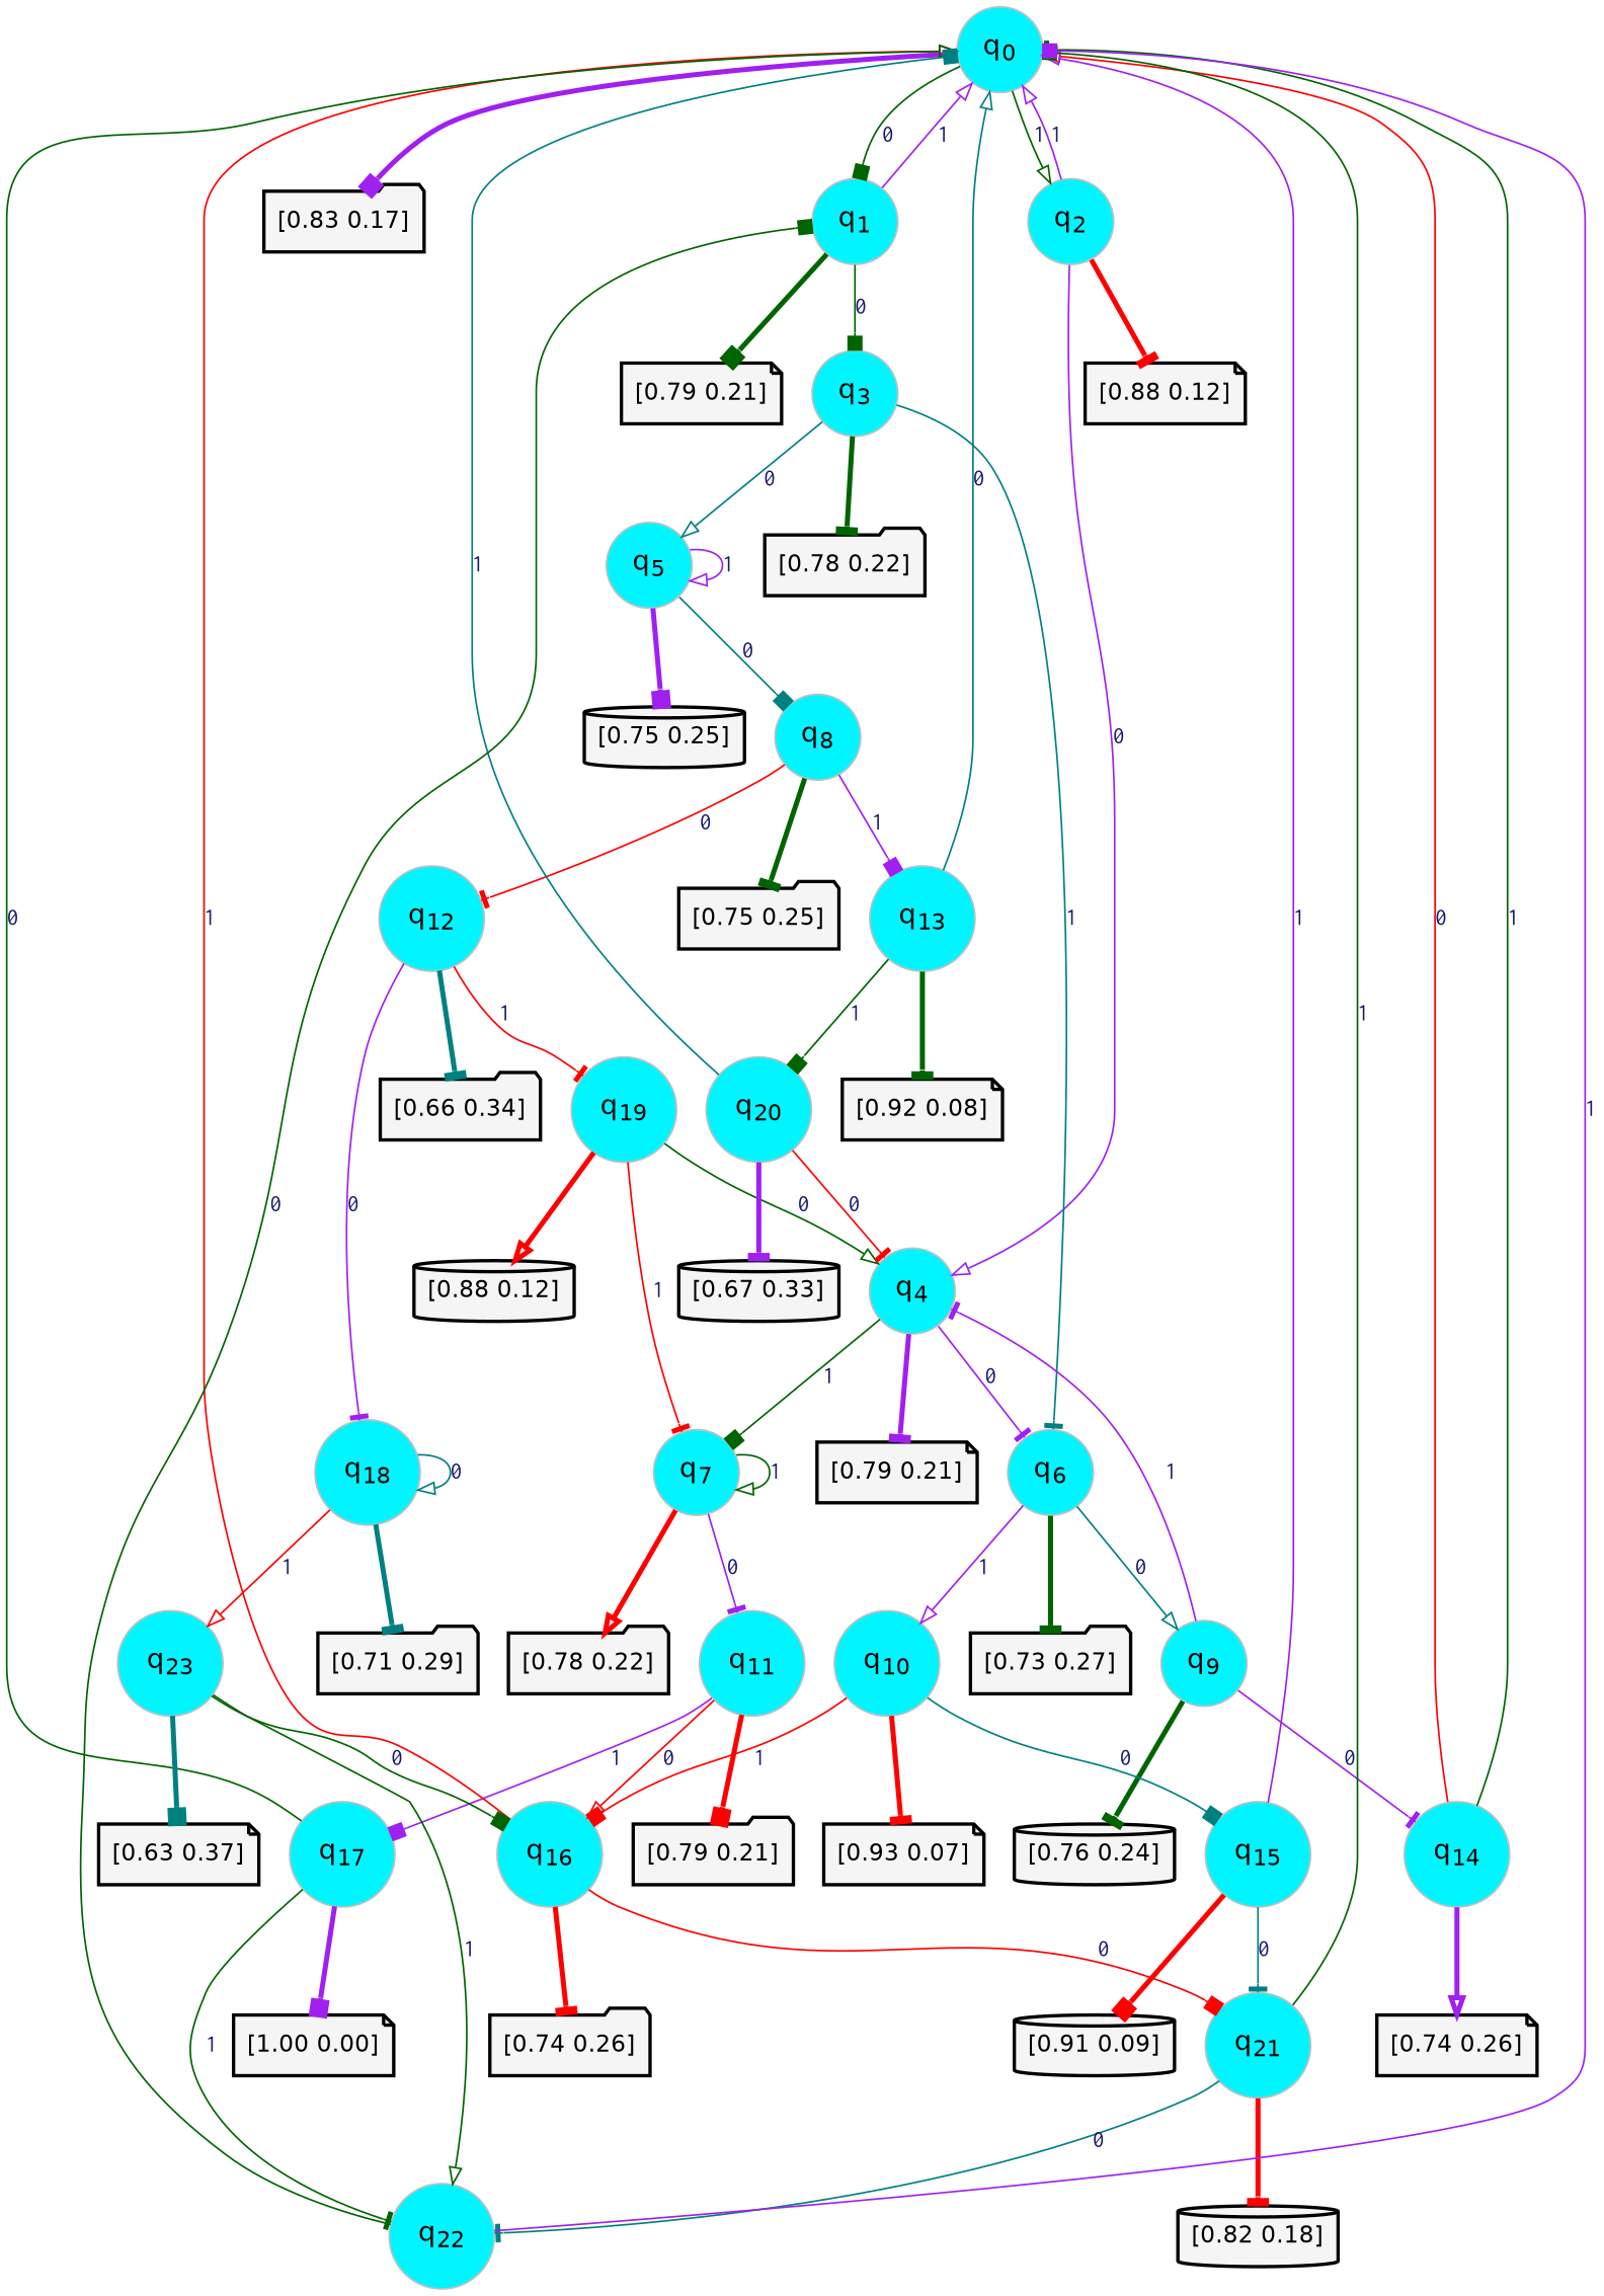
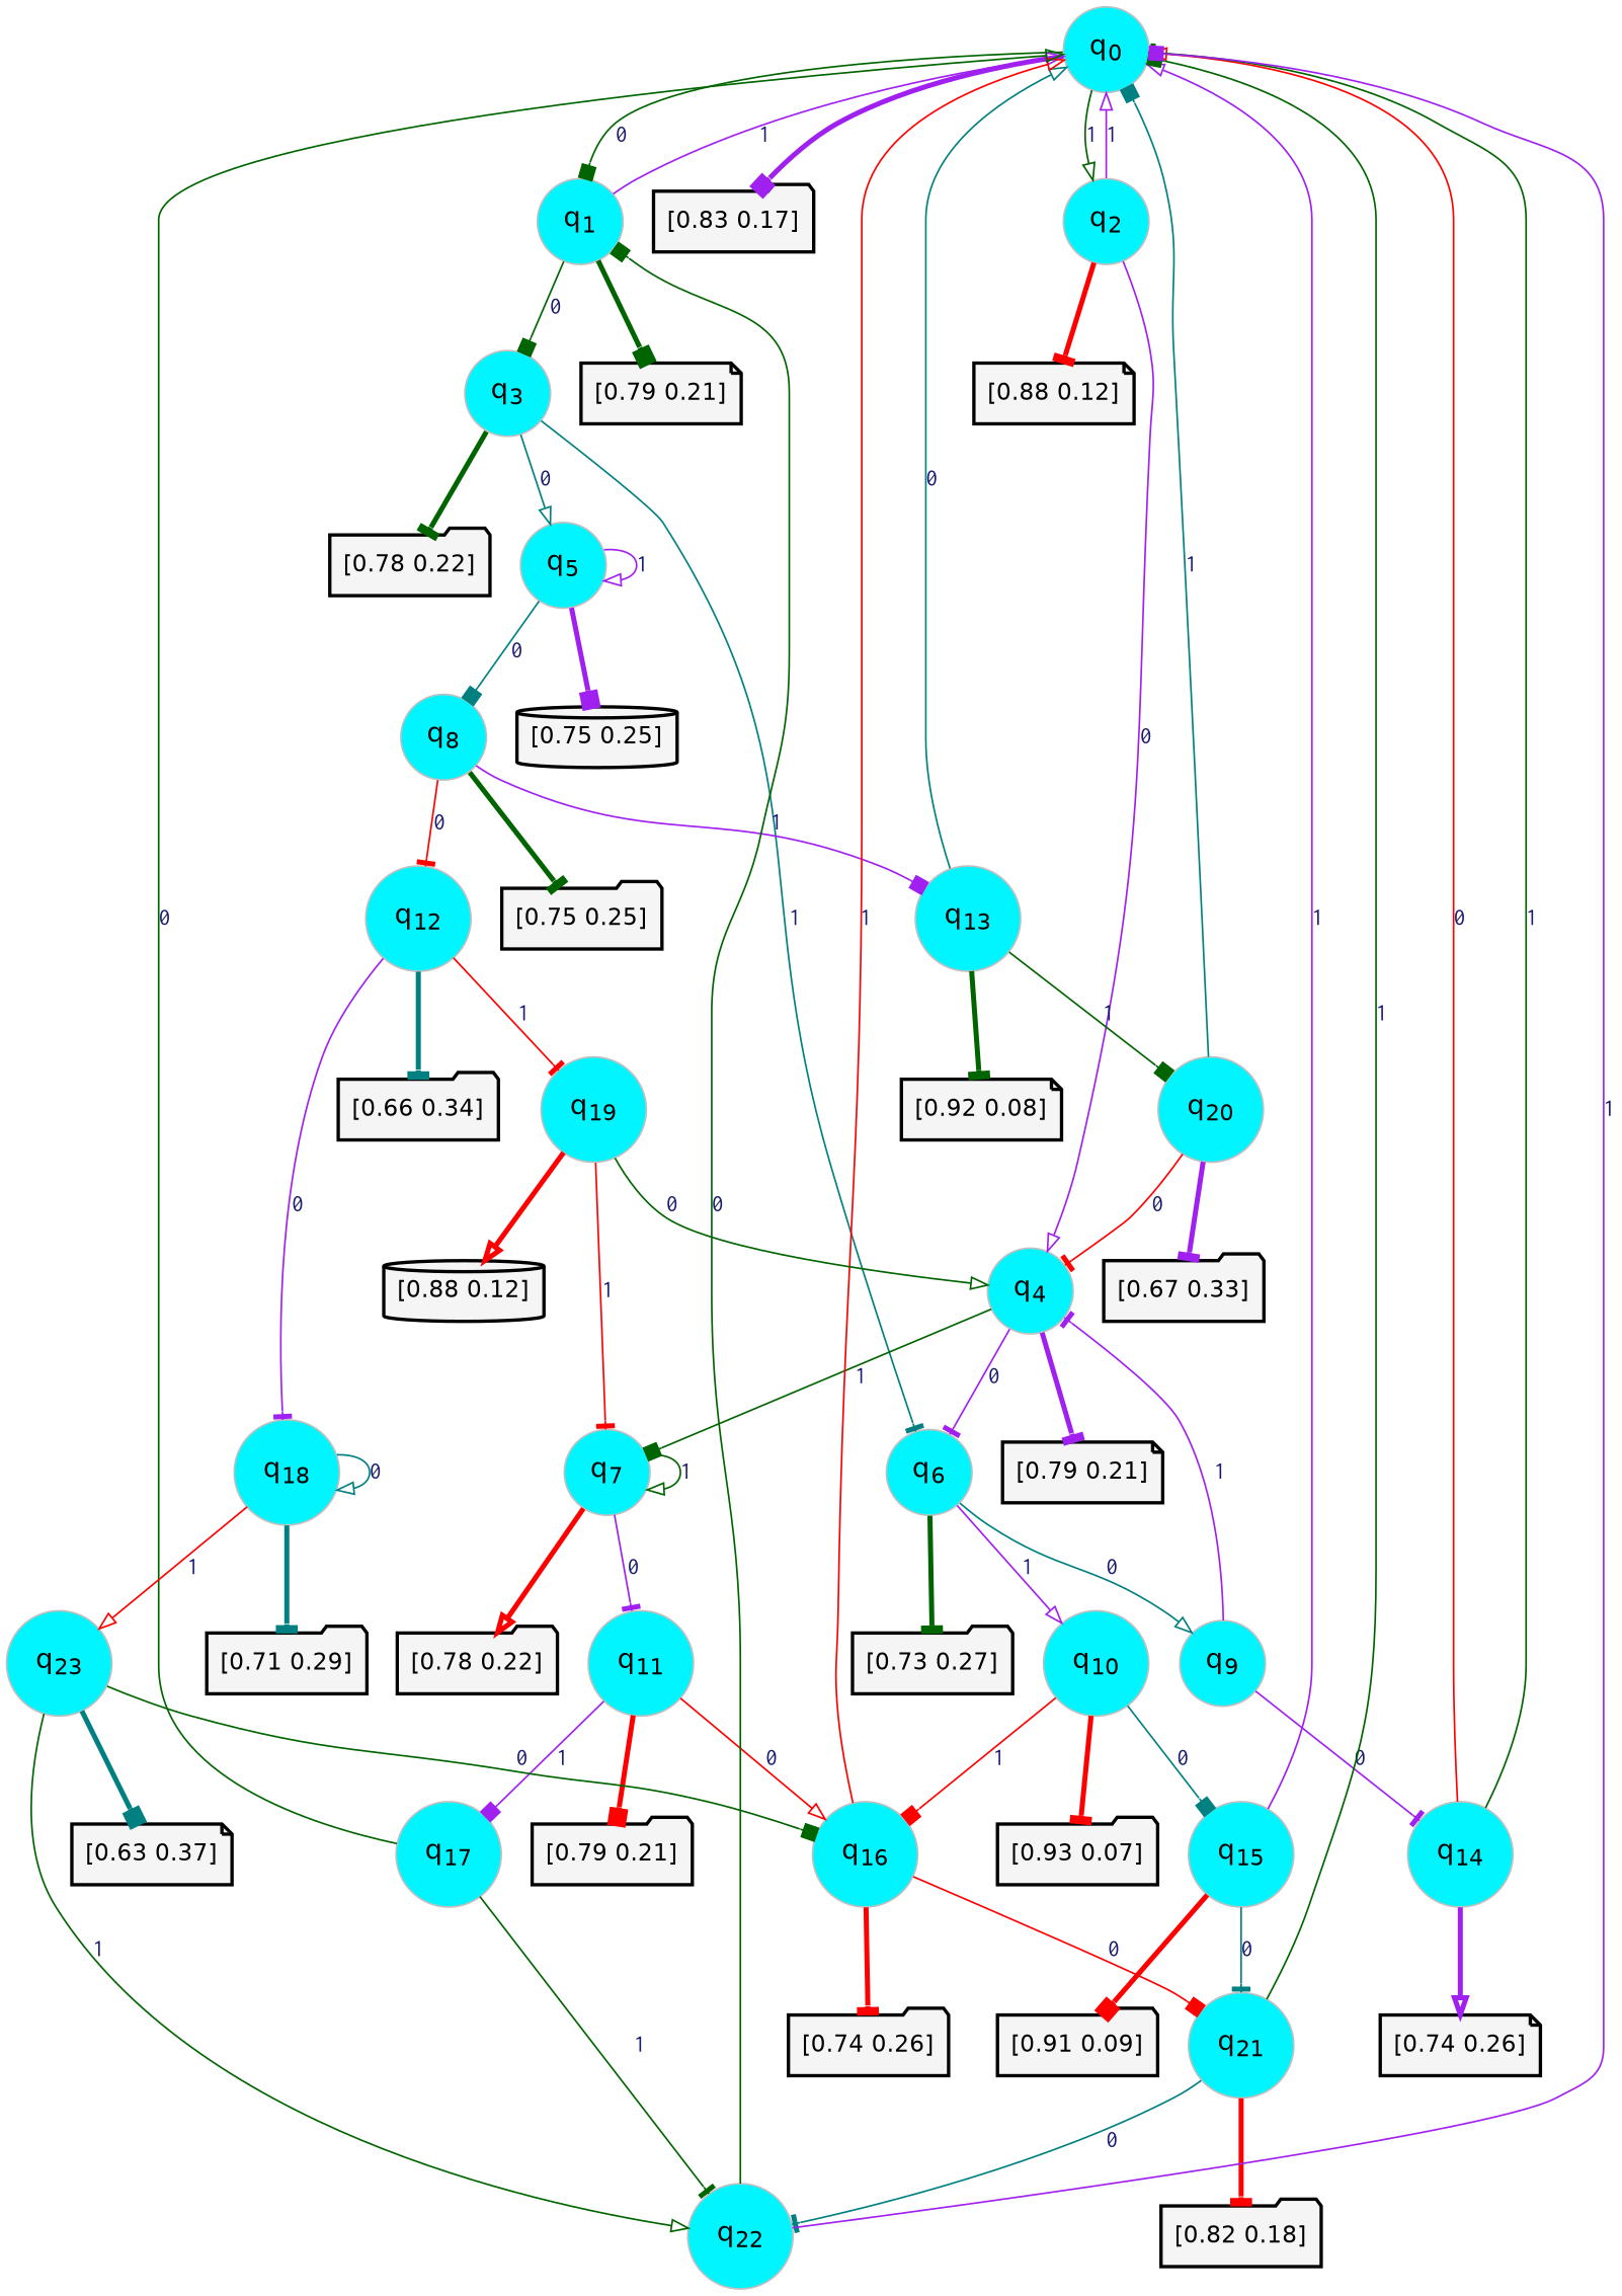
  digraph {
    rankdir=TD
    node [color=gray fillcolor=turquoise1 fontcolor=black fontname=Helvetica fontsize=16 fontweight=bold shape=circle style=filled]
    edge [arrowhead=tee arrowsize=1 color=darkgreen fontcolor=midnightblue fontname=courier fontweight=bold penwidth=1 style=solid weight=20]
    n1 [label=<q<SUB>0</SUB>>]
    n2 [label=<q<SUB>1</SUB>>]
    n3 [label=<q<SUB>2</SUB>>]
    n4 [color=black fillcolor=whitesmoke fontsize=14 label="[0.83 0.17]" penwidth=2 shape=folder]
    n5 [label=<q<SUB>3</SUB>>]
    n6 [color=black fillcolor=whitesmoke fontsize=14 label="[0.79 0.21]" penwidth=2 shape=note]
    n7 [label=<q<SUB>4</SUB>>]
    n8 [color=black fillcolor=whitesmoke fontsize=14 label="[0.88 0.12]" penwidth=2 shape=note]
    n9 [label=<q<SUB>5</SUB>>]
    n10 [label=<q<SUB>6</SUB>>]
    n11 [color=black fillcolor=whitesmoke fontsize=14 label="[0.78 0.22]" penwidth=2 shape=folder]
    n12 [label=<q<SUB>7</SUB>>]
    n13 [color=black fillcolor=whitesmoke fontsize=14 label="[0.79 0.21]" penwidth=2 shape=note]
    n14 [label=<q<SUB>8</SUB>>]
    n15 [color=black fillcolor=whitesmoke fontsize=14 label="[0.75 0.25]" penwidth=2 shape=cylinder]
    n16 [label=<q<SUB>9</SUB>>]
    n17 [label=<q<SUB>10</SUB>>]
    n18 [color=black fillcolor=whitesmoke fontsize=14 label="[0.73 0.27]" penwidth=2 shape=folder]
    n19 [label=<q<SUB>11</SUB>>]
    n20 [color=black fillcolor=whitesmoke fontsize=14 label="[0.78 0.22]" penwidth=2 shape=folder]
    n21 [label=<q<SUB>12</SUB>>]
    n22 [label=<q<SUB>13</SUB>>]
    n23 [color=black fillcolor=whitesmoke fontsize=14 label="[0.75 0.25]" penwidth=2 shape=folder]
    n24 [label=<q<SUB>14</SUB>>]
-   n25 [color=black fillcolor=whitesmoke fontsize=14 label="[0.76 0.24]" penwidth=2 shape=cylinder]
    n26 [label=<q<SUB>15</SUB>>]
    n27 [label=<q<SUB>16</SUB>>]
-   n28 [color=black fillcolor=whitesmoke fontsize=14 label="[0.93 0.07]" penwidth=2 shape=note]
+   n28 [color=black fillcolor=whitesmoke fontsize=14 label="[0.93 0.07]" penwidth=2 shape=folder]
    n29 [label=<q<SUB>17</SUB>>]
    n30 [color=black fillcolor=whitesmoke fontsize=14 label="[0.79 0.21]" penwidth=2 shape=folder]
    n31 [label=<q<SUB>18</SUB>>]
    n32 [label=<q<SUB>19</SUB>>]
    n33 [color=black fillcolor=whitesmoke fontsize=14 label="[0.66 0.34]" penwidth=2 shape=folder]
    n34 [label=<q<SUB>20</SUB>>]
    n35 [color=black fillcolor=whitesmoke fontsize=14 label="[0.92 0.08]" penwidth=2 shape=note]
    n36 [color=black fillcolor=whitesmoke fontsize=14 label="[0.74 0.26]" penwidth=2 shape=note]
    n37 [label=<q<SUB>21</SUB>>]
-   n38 [color=black fillcolor=whitesmoke fontsize=14 label="[0.91 0.09]" penwidth=2 shape=cylinder]
+   n38 [color=black fillcolor=whitesmoke fontsize=14 label="[0.91 0.09]" penwidth=2 shape=folder]
    n39 [color=black fillcolor=whitesmoke fontsize=14 label="[0.74 0.26]" penwidth=2 shape=folder]
    n40 [label=<q<SUB>22</SUB>>]
-   n41 [color=black fillcolor=whitesmoke fontsize=14 label="[1.00 0.00]" penwidth=2 shape=note]
    n42 [label=<q<SUB>23</SUB>>]
    n43 [color=black fillcolor=whitesmoke fontsize=14 label="[0.71 0.29]" penwidth=2 shape=folder]
    n44 [color=black fillcolor=whitesmoke fontsize=14 label="[0.88 0.12]" penwidth=2 shape=cylinder]
-   n45 [color=black fillcolor=whitesmoke fontsize=14 label="[0.67 0.33]" penwidth=2 shape=cylinder]
-   n46 [color=black fillcolor=whitesmoke fontsize=14 label="[0.82 0.18]" penwidth=2 shape=cylinder]
+   n45 [color=black fillcolor=whitesmoke fontsize=14 label="[0.67 0.33]" penwidth=2 shape=folder]
+   n46 [color=black fillcolor=whitesmoke fontsize=14 label="[0.82 0.18]" penwidth=2 shape=folder]
    n47 [color=black fillcolor=whitesmoke fontsize=14 label="[0.63 0.37]" penwidth=2 shape=note]
    n1 -> n2 [arrowhead=box label=0]
    n1 -> n3 [arrowhead=onormal label=1]
    n1 -> n4 [arrowhead=box color=purple penwidth=3]
    n2 -> n1 [arrowhead=onormal color=purple label=1]
    n2 -> n5 [arrowhead=box label=0]
    n2 -> n6 [arrowhead=box penwidth=3]
    n3 -> n1 [arrowhead=onormal color=purple label=1]
    n3 -> n7 [arrowhead=onormal color=purple label=0]
    n3 -> n8 [color=red penwidth=3]
    n5 -> n9 [arrowhead=onormal color=teal label=0]
    n5 -> n10 [color=teal label=1]
    n5 -> n11 [penwidth=3]
    n7 -> n10 [color=purple label=0]
    n7 -> n12 [arrowhead=box label=1]
    n7 -> n13 [color=purple penwidth=3]
    n9 -> n9 [arrowhead=onormal color=purple label=1]
    n9 -> n14 [arrowhead=box color=teal label=0]
    n9 -> n15 [arrowhead=box color=purple penwidth=3]
    n10 -> n16 [arrowhead=onormal color=teal label=0]
    n10 -> n17 [arrowhead=onormal color=purple label=1]
    n10 -> n18 [penwidth=3]
    n12 -> n12 [arrowhead=onormal label=1]
    n12 -> n19 [color=purple label=0]
    n12 -> n20 [arrowhead=onormal color=red penwidth=3]
    n14 -> n21 [color=red label=0]
    n14 -> n22 [arrowhead=box color=purple label=1]
    n14 -> n23 [penwidth=3]
    n16 -> n7 [color=purple label=1]
    n16 -> n24 [color=purple label=0]
-   n16 -> n25 [penwidth=3]
    n17 -> n26 [arrowhead=box color=teal label=0]
    n17 -> n27 [arrowhead=box color=red label=1]
    n17 -> n28 [color=red penwidth=3]
    n19 -> n27 [arrowhead=onormal color=red label=0]
    n19 -> n29 [arrowhead=box color=purple label=1]
    n19 -> n30 [arrowhead=box color=red penwidth=3]
    n21 -> n31 [color=purple label=0]
    n21 -> n32 [color=red label=1]
    n21 -> n33 [color=teal penwidth=3]
    n22 -> n1 [arrowhead=onormal color=teal label=0]
    n22 -> n34 [arrowhead=box label=1]
    n22 -> n35 [penwidth=3]
    n24 -> n1 [arrowhead=onormal color=red label=0]
    n24 -> n1 [label=1]
    n24 -> n36 [arrowhead=onormal color=purple penwidth=3]
    n26 -> n1 [arrowhead=onormal color=purple label=1]
    n26 -> n37 [color=teal label=0]
    n26 -> n38 [arrowhead=box color=red penwidth=3]
    n27 -> n1 [arrowhead=onormal color=red label=1]
    n27 -> n37 [arrowhead=box color=red label=0]
    n27 -> n39 [color=red penwidth=3]
    n29 -> n1 [arrowhead=onormal label=0]
    n29 -> n40 [label=1]
-   n29 -> n41 [arrowhead=box color=purple penwidth=3]
    n31 -> n31 [arrowhead=onormal color=teal label=0]
    n31 -> n42 [arrowhead=onormal color=red label=1]
    n31 -> n43 [color=teal penwidth=3]
    n32 -> n7 [arrowhead=onormal label=0]
    n32 -> n12 [color=red label=1]
    n32 -> n44 [arrowhead=onormal color=red penwidth=3]
    n34 -> n1 [arrowhead=box color=teal label=1]
    n34 -> n7 [color=red label=0]
    n34 -> n45 [color=purple penwidth=3]
    n37 -> n1 [arrowhead=box label=1]
    n37 -> n40 [color=teal label=0]
    n37 -> n46 [color=red penwidth=3]
    n40 -> n1 [arrowhead=box color=purple label=1]
    n40 -> n2 [arrowhead=box label=0]
    n42 -> n27 [arrowhead=box label=0]
    n42 -> n40 [arrowhead=onormal label=1]
    n42 -> n47 [arrowhead=box color=teal penwidth=3]
  }
